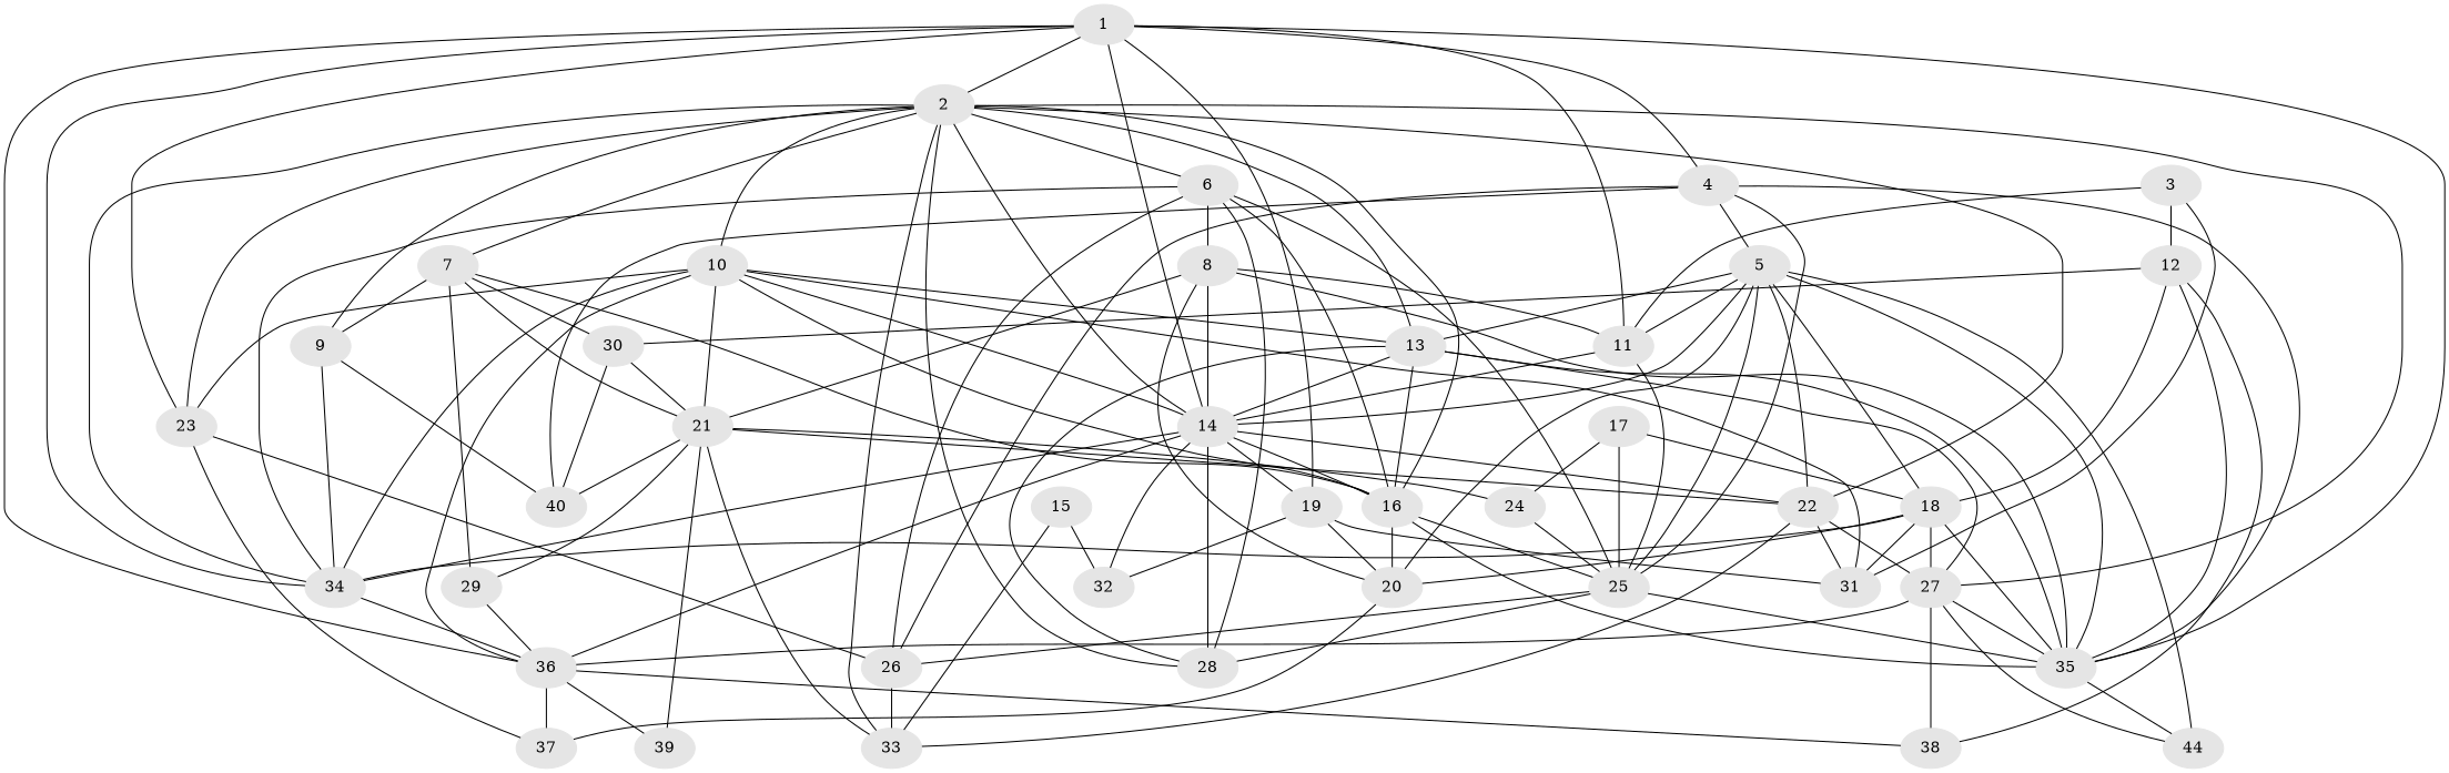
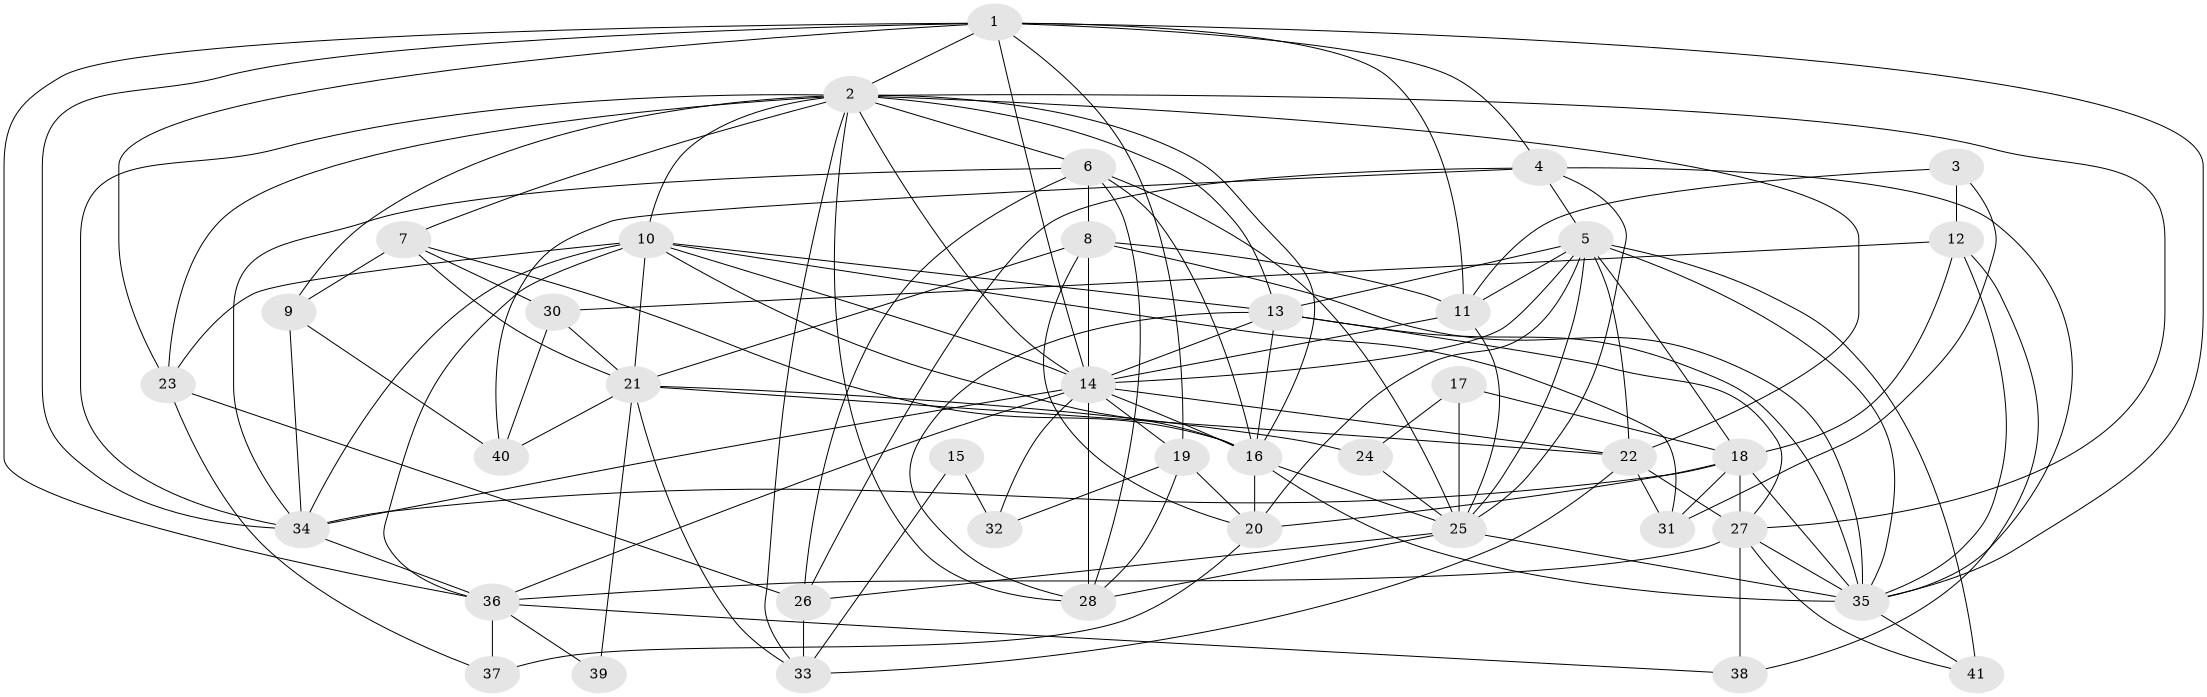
  graph {
    node [color=gray90 style=filled]
    edge [weight=1.0]
    1
    2
    4
    11
    14
    19
    23
    34
    35
    36
    6
    7
    9
    10
    13
    16
    22
    27
    28
    33
    5
    25
    26
    40
    32
    20
    37
-   41 [label=44]
+   41
    38
    39
    8
    21
-   29
    30
    31
    3
    12
    18
    24
    15
    17
    1 -- 2
    1 -- 4
    1 -- 11
    1 -- 14
    1 -- 19
    1 -- 23
    1 -- 34
    1 -- 35
    1 -- 36
    2 -- 14
    2 -- 23
    2 -- 34
    2 -- 6
    2 -- 7
    2 -- 9
    2 -- 10
    2 -- 13
    2 -- 16
    2 -- 22
    2 -- 27
    2 -- 28
    2 -- 33
    4 -- 35
    4 -- 5
    4 -- 25
    4 -- 26
    4 -- 40
    11 -- 14
    11 -- 25 [weight=2.0]
    14 -- 19
    14 -- 34
    14 -- 36 [weight=2.0]
    14 -- 16
    14 -- 22
    14 -- 28
    14 -- 32
-   19 -- 31
+   19 -- 28
    19 -- 32
    19 -- 20
    23 -- 26 [weight=2.0]
    23 -- 37
    34 -- 36
    35 -- 41
    36 -- 37
    36 -- 38
    36 -- 39
    6 -- 34
    6 -- 16 [weight=2.0]
    6 -- 28
    6 -- 25
    6 -- 26 [weight=2.0]
    6 -- 8
    7 -- 9
    7 -- 16
    7 -- 21
-   7 -- 29
    7 -- 30
    9 -- 34
    9 -- 40
    10 -- 14
    10 -- 23
    10 -- 34
    10 -- 36
    10 -- 13
    10 -- 16
    10 -- 21 [weight=2.0]
    10 -- 31
    13 -- 14
    13 -- 35
    13 -- 16
    13 -- 27
    13 -- 28
    16 -- 35
    16 -- 25
    16 -- 20
    22 -- 27
    22 -- 33
    22 -- 31
    27 -- 35 [weight=2.0]
    27 -- 36
    27 -- 41
    27 -- 38
    5 -- 11 [weight=2.0]
    5 -- 14
    5 -- 35
    5 -- 13
    5 -- 22
    5 -- 25
    5 -- 20
    5 -- 41 [weight=2.0]
    5 -- 18
    25 -- 35
    25 -- 28
    25 -- 26
    26 -- 33
    20 -- 37
    8 -- 11
    8 -- 14
    8 -- 35
    8 -- 20
    8 -- 21 [weight=2.0]
    21 -- 22
    21 -- 33
    21 -- 40
    21 -- 39
-   21 -- 29
    21 -- 24
-   29 -- 36 [weight=2.0]
    30 -- 40
    30 -- 21
    3 -- 11
    3 -- 31
    3 -- 12
    12 -- 35
    12 -- 38
    12 -- 30
    12 -- 18
    18 -- 34
    18 -- 35
    18 -- 27 [weight=2.0]
    18 -- 20 [weight=2.0]
    18 -- 31
    24 -- 25
    15 -- 33
    15 -- 32
    17 -- 25
    17 -- 18
    17 -- 24
  }
